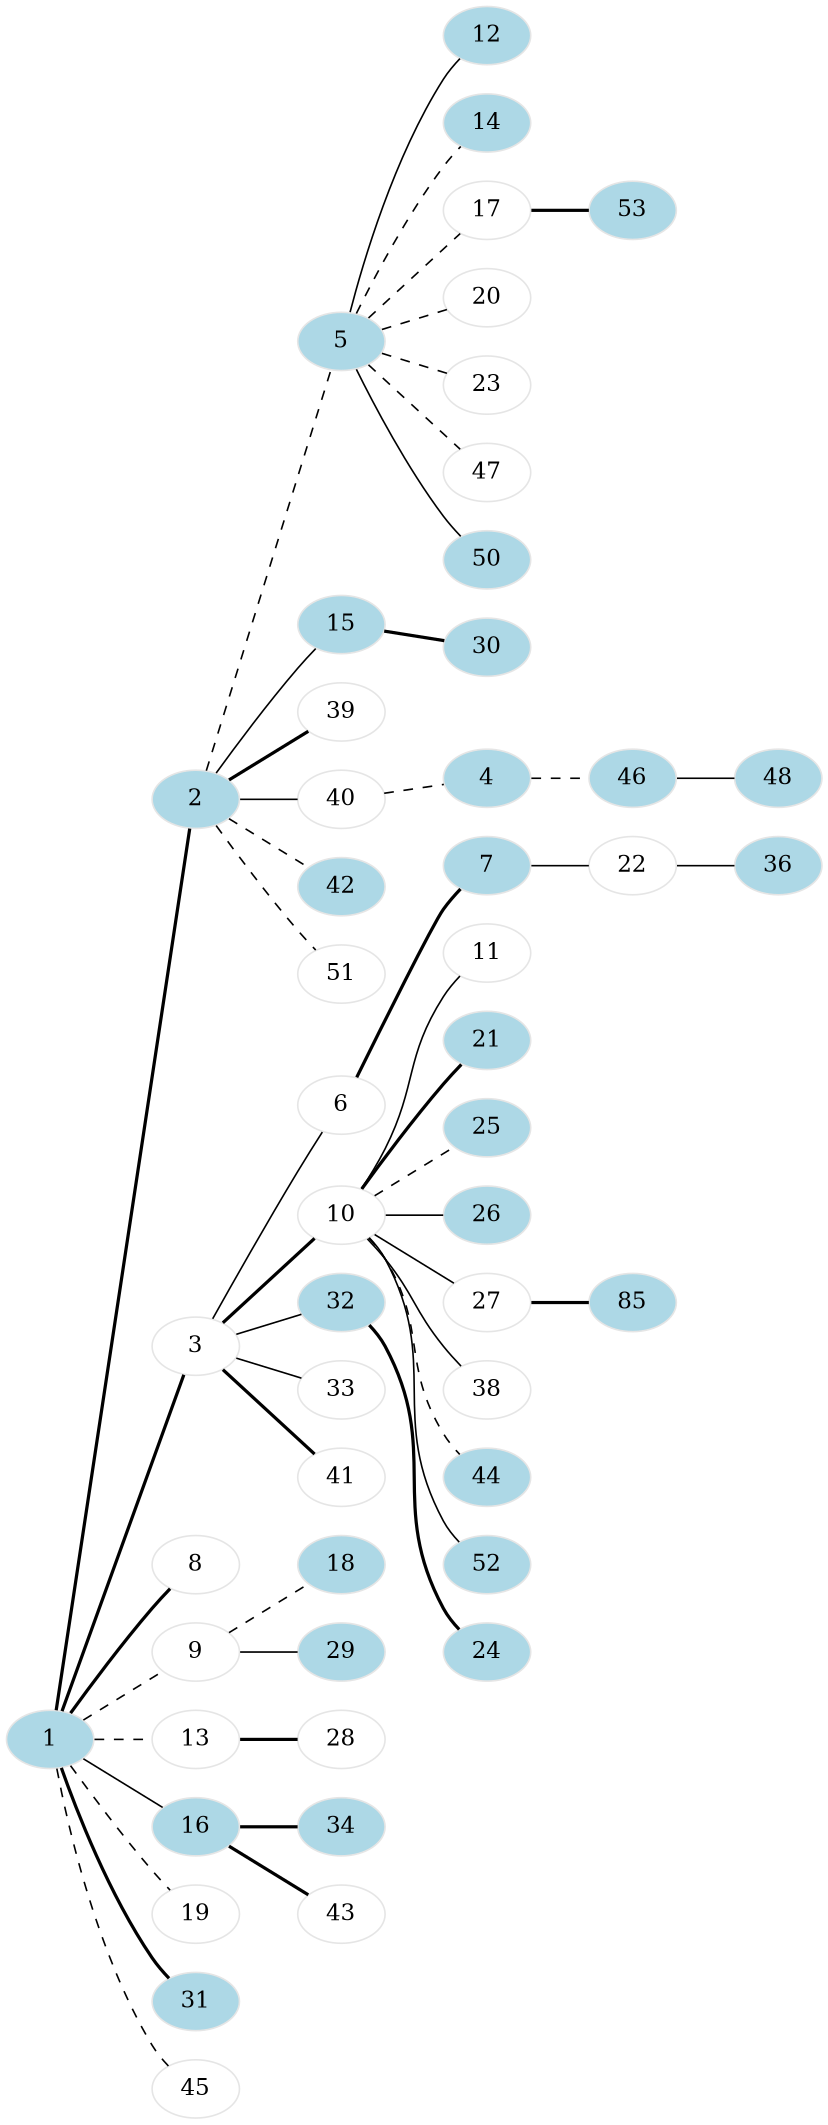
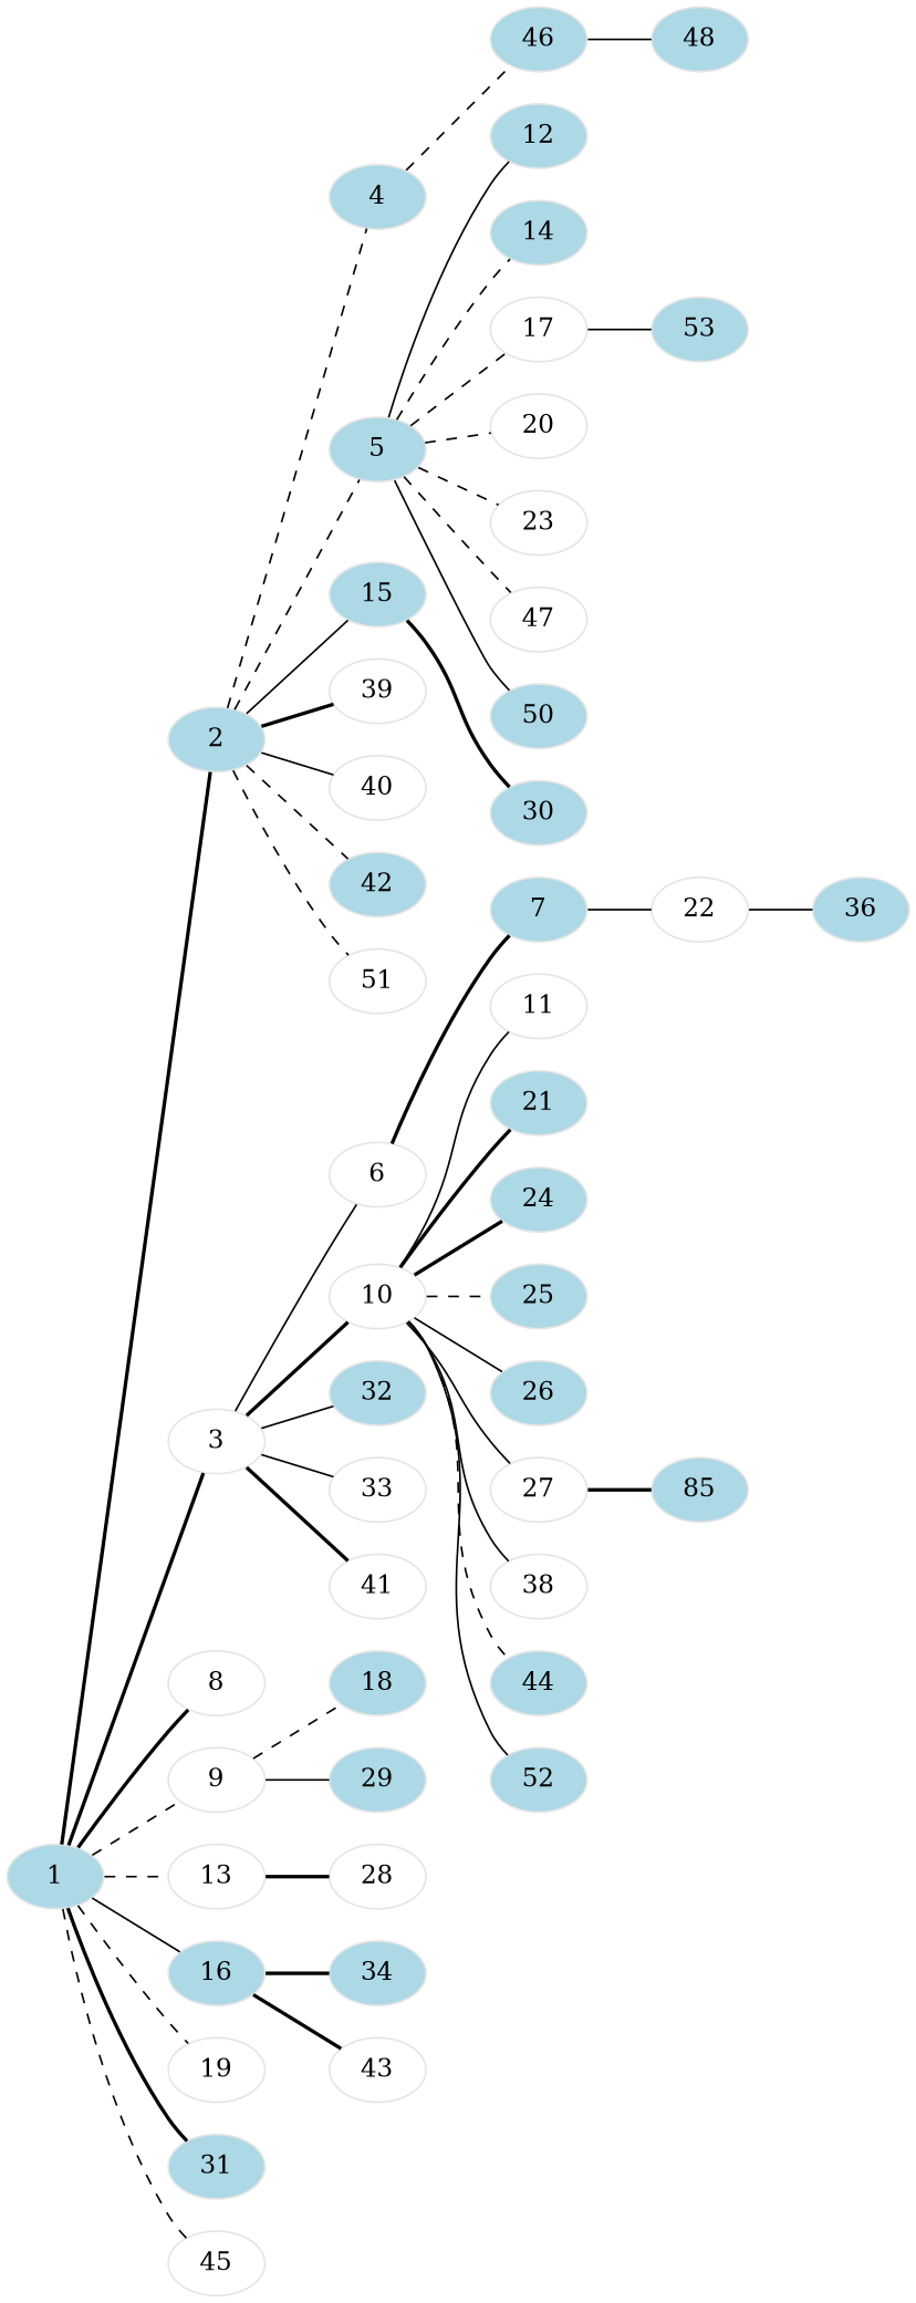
  graph {
    rankdir=LR
    node [color=gray90 fillcolor=lightblue style=filled]
    edge [style=solid]
    1
    2
    3 [fillcolor=white]
    8 [fillcolor=white]
    9 [fillcolor=white]
    13 [fillcolor=white]
    16
    19 [fillcolor=white]
    31
    45 [fillcolor=white]
    4
    5
    15
    39 [fillcolor=white]
    40 [fillcolor=white]
    42
    51 [fillcolor=white]
    6 [fillcolor=white]
    10 [fillcolor=white]
    32
    33 [fillcolor=white]
    41 [fillcolor=white]
    18
    29
    28 [fillcolor=white]
    34
    43 [fillcolor=white]
    46
    12
    14
    17 [fillcolor=white]
    20 [fillcolor=white]
    23 [fillcolor=white]
    47 [fillcolor=white]
    50
    30
    7
    11 [fillcolor=white]
    21
    24
    25
    26
    27 [fillcolor=white]
    38 [fillcolor=white]
    44
    52
    48
    53
    22 [fillcolor=white]
    36
    n51 [label=85]
    1 -- 2 [style=bold]
    1 -- 3 [style=bold]
    1 -- 8 [style=bold]
    1 -- 9 [style=dashed]
    1 -- 13 [style=dashed]
    1 -- 16
    1 -- 19 [style=dashed]
    1 -- 31 [style=bold]
    1 -- 45 [style=dashed]
-   40 -- 4 [style=dashed]
+   2 -- 4 [style=dashed]
    2 -- 5 [style=dashed]
    2 -- 15
    2 -- 39 [style=bold]
    2 -- 40
    2 -- 42 [style=dashed]
    2 -- 51 [style=dashed]
    3 -- 6
    3 -- 10 [style=bold]
    3 -- 32
    3 -- 33
    3 -- 41 [style=bold]
    9 -- 18 [style=dashed]
    9 -- 29
    13 -- 28 [style=bold]
    16 -- 34 [style=bold]
    16 -- 43 [style=bold]
    4 -- 46 [style=dashed]
    5 -- 12
    5 -- 14 [style=dashed]
    5 -- 17 [style=dashed]
    5 -- 20 [style=dashed]
    5 -- 23 [style=dashed]
    5 -- 47 [style=dashed]
    5 -- 50
    15 -- 30 [style=bold]
    6 -- 7 [style=bold]
    10 -- 11
    10 -- 21 [style=bold]
-   32 -- 24 [style=bold]
+   10 -- 24 [style=bold]
    10 -- 25 [style=dashed]
    10 -- 26
    10 -- 27
    10 -- 38
    10 -- 44 [style=dashed]
    10 -- 52
    46 -- 48
-   17 -- 53 [style=bold]
+   17 -- 53
    7 -- 22
    27 -- n51 [style=bold]
    22 -- 36
  }
